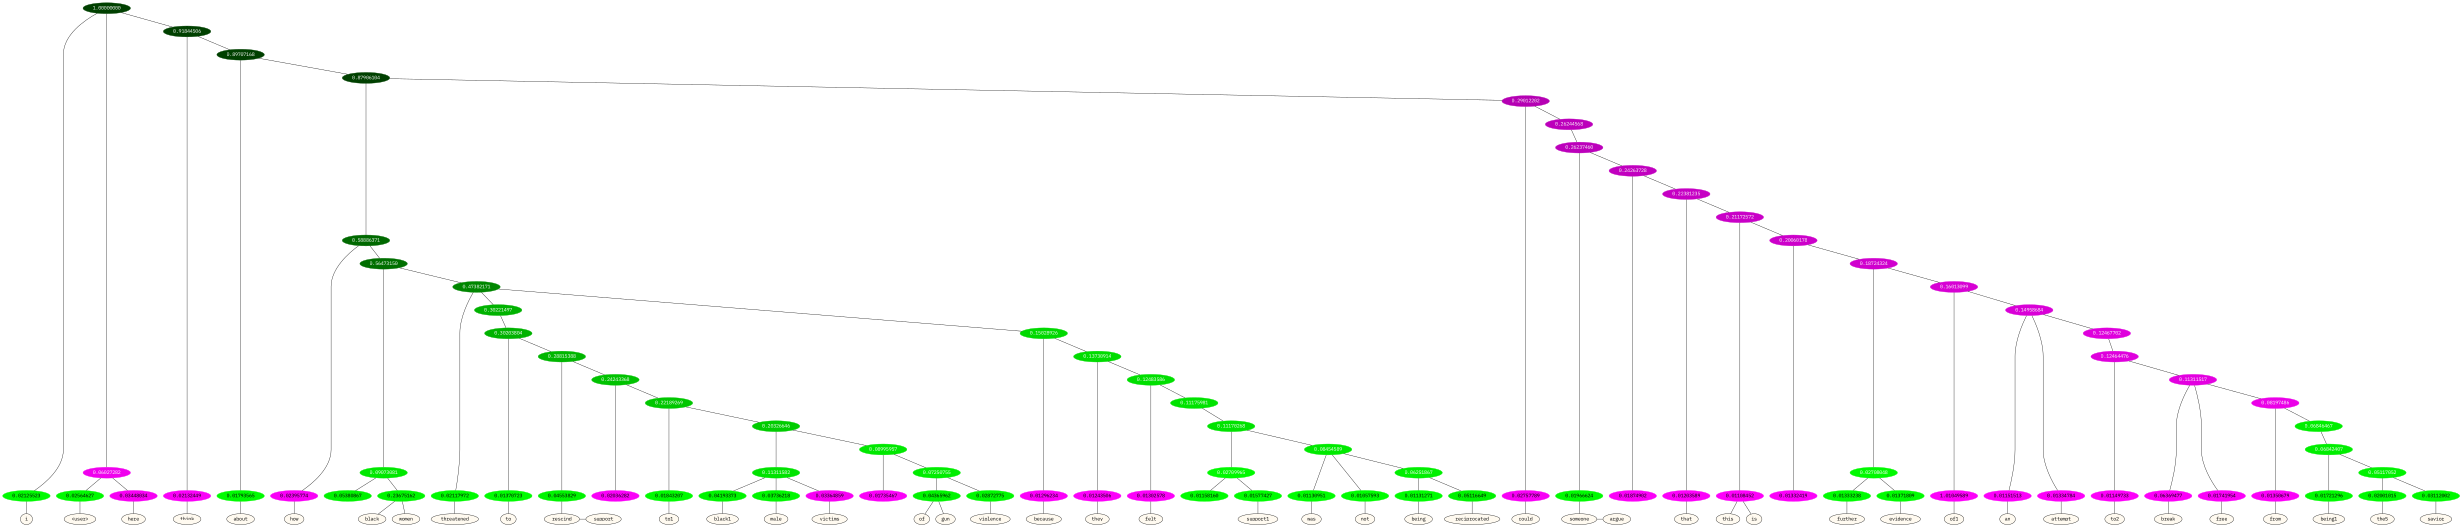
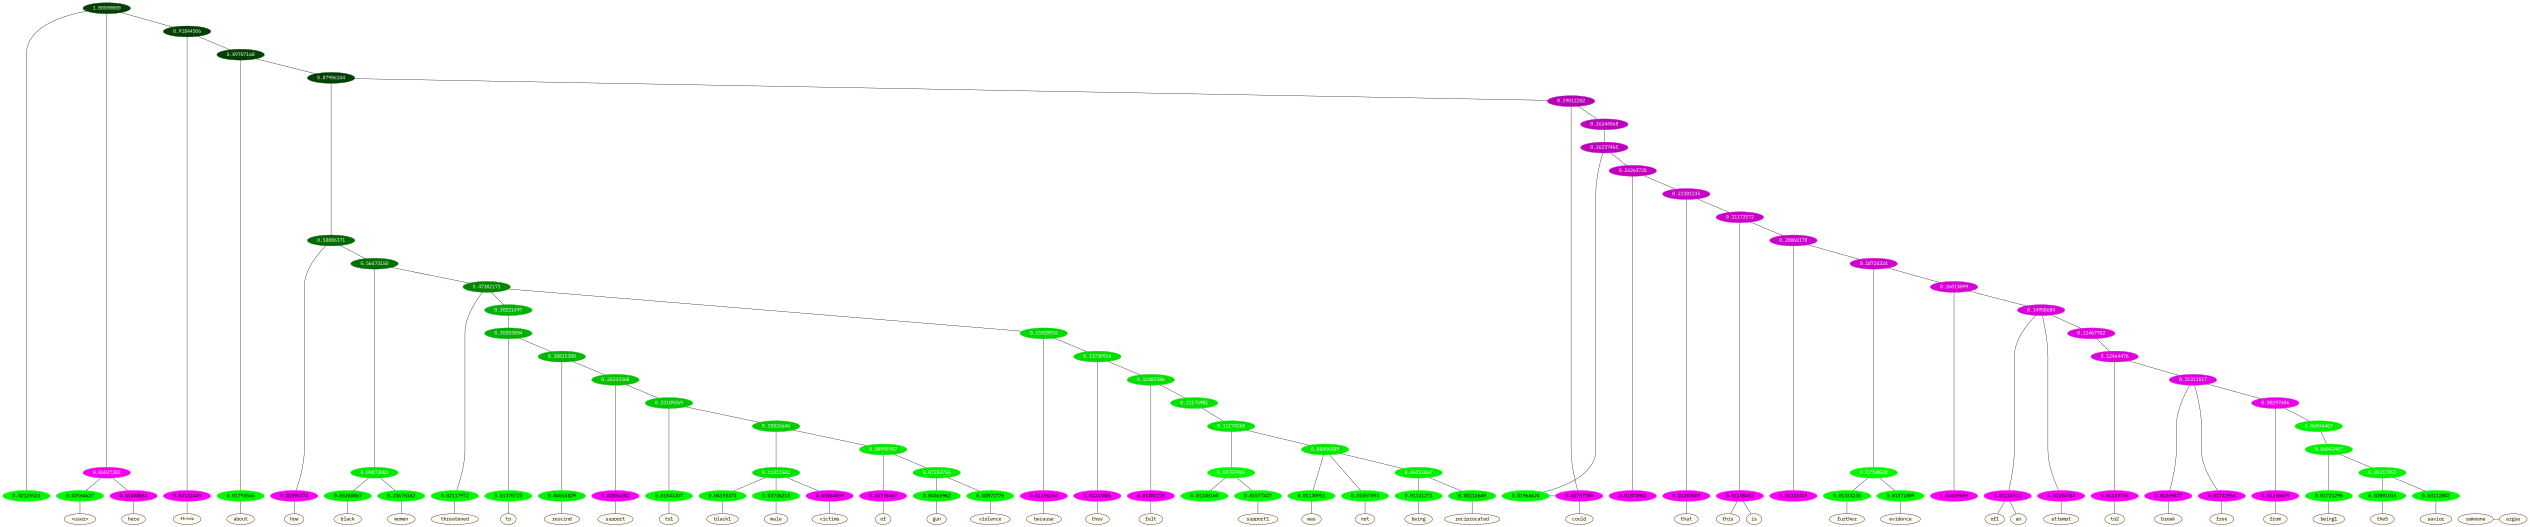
  graph {
    fontname="IBM Plex Mono"
    node [color=black fontname="IBM Plex Mono" format=png nodesep=0.001 ordering=out overlap_scaling=0.01 ranksep=0.001 style=filled fontcolor=black]
    edge [fontname="IBM Plex Mono"]
    n1 [fillcolor=floralwhite height=0.15 label="\<user\>" style="filled,solid" width=0.15 fontcolor=""]
    n2 [fillcolor=floralwhite height=0.15 label=here style="filled,solid" width=0.15 fontcolor=""]
-   n3 [fillcolor=floralwhite height=0.15 label=i style="filled,solid" width=0.15 fontcolor=""]
    n4 [fillcolor=floralwhite height=0.15 label=think style="filled,solid" width=0.15 fontcolor=""]
    n5 [fillcolor=floralwhite height=0.15 label=about style="filled,solid" width=0.15 fontcolor=""]
    n6 [fillcolor=floralwhite height=0.15 label=how style="filled,solid" width=0.15 fontcolor=""]
    n7 [fillcolor=floralwhite height=0.15 label=black style="filled,solid" width=0.15 fontcolor=""]
    n8 [fillcolor=floralwhite height=0.15 label=women style="filled,solid" width=0.15 fontcolor=""]
    n9 [fillcolor=floralwhite height=0.15 label=threatened style="filled,solid" width=0.15 fontcolor=""]
    n10 [fillcolor=floralwhite height=0.15 label=to style="filled,solid" width=0.15 fontcolor=""]
    n11 [fillcolor=floralwhite height=0.15 label=rescind style="filled,solid" width=0.15 fontcolor=""]
    n12 [fillcolor=floralwhite height=0.15 label=support style="filled,solid" width=0.15 fontcolor=""]
    n13 [fillcolor=floralwhite height=0.15 label=to1 style="filled,solid" width=0.15 fontcolor=""]
    n14 [fillcolor=floralwhite height=0.15 label=black1 style="filled,solid" width=0.15 fontcolor=""]
    n15 [fillcolor=floralwhite height=0.15 label=male style="filled,solid" width=0.15 fontcolor=""]
    n16 [fillcolor=floralwhite height=0.15 label=victims style="filled,solid" width=0.15 fontcolor=""]
    n17 [fillcolor=floralwhite height=0.15 label=of style="filled,solid" width=0.15 fontcolor=""]
    n18 [fillcolor=floralwhite height=0.15 label=gun style="filled,solid" width=0.15 fontcolor=""]
    n19 [fillcolor=floralwhite height=0.15 label=violence style="filled,solid" width=0.15 fontcolor=""]
    n20 [fillcolor=floralwhite height=0.15 label=because style="filled,solid" width=0.15 fontcolor=""]
    n21 [fillcolor=floralwhite height=0.15 label=they style="filled,solid" width=0.15 fontcolor=""]
    n22 [fillcolor=floralwhite height=0.15 label=felt style="filled,solid" width=0.15 fontcolor=""]
    n23 [fillcolor=floralwhite height=0.15 label=support1 style="filled,solid" width=0.15 fontcolor=""]
    n24 [fillcolor=floralwhite height=0.15 label=was style="filled,solid" width=0.15 fontcolor=""]
    n25 [fillcolor=floralwhite height=0.15 label=not style="filled,solid" width=0.15 fontcolor=""]
    n26 [fillcolor=floralwhite height=0.15 label=being style="filled,solid" width=0.15 fontcolor=""]
    n27 [fillcolor=floralwhite height=0.15 label=reciprocated style="filled,solid" width=0.15 fontcolor=""]
    n28 [fillcolor=floralwhite height=0.15 label=could style="filled,solid" width=0.15 fontcolor=""]
    n29 [fillcolor=floralwhite height=0.15 label=someone style="filled,solid" width=0.15 fontcolor=""]
    n30 [fillcolor=floralwhite height=0.15 label=argue style="filled,solid" width=0.15 fontcolor=""]
    n31 [fillcolor=floralwhite height=0.15 label=that style="filled,solid" width=0.15 fontcolor=""]
    n32 [fillcolor=floralwhite height=0.15 label=this style="filled,solid" width=0.15 fontcolor=""]
    n33 [fillcolor=floralwhite height=0.15 label=is style="filled,solid" width=0.15 fontcolor=""]
    n34 [fillcolor=floralwhite height=0.15 label=further style="filled,solid" width=0.15 fontcolor=""]
    n35 [fillcolor=floralwhite height=0.15 label=evidence style="filled,solid" width=0.15 fontcolor=""]
    n36 [fillcolor=floralwhite height=0.15 label=of1 style="filled,solid" width=0.15 fontcolor=""]
    n37 [fillcolor=floralwhite height=0.15 label=an style="filled,solid" width=0.15 fontcolor=""]
    n38 [fillcolor=floralwhite height=0.15 label=attempt style="filled,solid" width=0.15 fontcolor=""]
    n39 [fillcolor=floralwhite height=0.15 label=to2 style="filled,solid" width=0.15 fontcolor=""]
    n40 [fillcolor=floralwhite height=0.15 label=break style="filled,solid" width=0.15 fontcolor=""]
    n41 [fillcolor=floralwhite height=0.15 label=free style="filled,solid" width=0.15 fontcolor=""]
    n42 [fillcolor=floralwhite height=0.15 label=from style="filled,solid" width=0.15 fontcolor=""]
    n43 [fillcolor=floralwhite height=0.15 label=being1 style="filled,solid" width=0.15 fontcolor=""]
    n44 [fillcolor=floralwhite height=0.15 label=the5 style="filled,solid" width=0.15 fontcolor=""]
    n45 [fillcolor=floralwhite height=0.15 label=savior style="filled,solid" width=0.15 fontcolor=""]
    n46 [color="0.334 1.000 0.974" height=0.15 label=0.02564627 width=0.15]
    n47 [color="0.835 1.000 0.966" height=0.15 label=0.03448034 width=0.15]
    n48 [color="0.334 1.000 0.979" height=0.15 label=0.02125523 width=0.15]
    n49 [color="0.835 1.000 0.979" height=0.15 label=0.02132449 width=0.15]
    n50 [color="0.334 1.000 0.982" height=0.15 label=0.01793565 width=0.15]
    n51 [color="0.835 1.000 0.976" height=0.15 label=0.02395774 width=0.15]
    n52 [color="0.334 1.000 0.946" height=0.15 label=0.05380867 width=0.15]
    n53 [color="0.334 1.000 0.963" height=0.15 label=0.23675162 width=0.15]
    n54 [color="0.334 1.000 0.979" height=0.15 label=0.02117972 width=0.15]
    n55 [color="0.334 1.000 0.986" height=0.15 label=0.01370723 width=0.15]
    n56 [color="0.334 1.000 0.954" height=0.15 label=0.04553829 width=0.15]
    n57 [color="0.835 1.000 0.980" height=0.15 label=0.02036282 width=0.15]
    n58 [color="0.334 1.000 0.982" height=0.15 label=0.01843207 width=0.15]
    n59 [color="0.334 1.000 0.958" height=0.15 label=0.04193373 width=0.15]
    n60 [color="0.334 1.000 0.963" height=0.15 label=0.03736218 width=0.15]
    n61 [color="0.835 1.000 0.966" height=0.15 label=0.03364859 width=0.15]
    n62 [color="0.835 1.000 0.983" height=0.15 label=0.01735467 width=0.15]
    n63 [color="0.334 1.000 0.956" height=0.15 label=0.04365962 width=0.15]
    n64 [color="0.334 1.000 0.971" height=0.15 label=0.02872775 width=0.15]
    n65 [color="0.835 1.000 0.987" height=0.15 label=0.01296234 width=0.15]
    n66 [color="0.835 1.000 0.988" height=0.15 label=0.01243506 width=0.15]
-   n67 [color="0.835 1.000 0.987" height=0.15 label=0.01302578 width=0.15]
+   n67 [color="0.835 1.000 0.987" height=0.15 label=0.01302178 width=0.15]
    n68 [color="0.334 1.000 0.988" height=0.15 label=0.01158160 width=0.15]
    n69 [color="0.334 1.000 0.985" height=0.15 label=0.01577427 width=0.15]
    n70 [color="0.334 1.000 0.989" height=0.15 label=0.01130951 width=0.15]
    n71 [color="0.334 1.000 0.989" height=0.15 label=0.01057593 width=0.15]
    n72 [color="0.334 1.000 0.989" height=0.15 label=0.01131271 width=0.15]
    n73 [color="0.334 1.000 0.949" height=0.15 label=0.05116649 width=0.15]
    n74 [color="0.835 1.000 0.972" height=0.15 label=0.02757789 width=0.15]
    n75 [color="0.334 1.000 0.980" height=0.15 label=0.01966624 width=0.15]
    n76 [color="0.835 1.000 0.981" height=0.15 label=0.01874902 width=0.15]
    n77 [color="0.835 1.000 0.988" height=0.15 label=0.01203589 width=0.15]
    n78 [color="0.835 1.000 0.989" height=0.15 label=0.01108452 width=0.15]
    n79 [color="0.835 1.000 0.987" height=0.15 label=0.01332419 width=0.15]
    n80 [color="0.334 1.000 0.987" height=0.15 label=0.01333238 width=0.15]
    n81 [color="0.334 1.000 0.986" height=0.15 label=0.01371809 width=0.15]
    n82 [color="0.835 1.000 0.990" height=0.15 label=1.01049589 width=0.15]
    n83 [color="0.835 1.000 0.988" height=0.15 label=0.01151513 width=0.15]
    n84 [color="0.835 1.000 0.987" height=0.15 label=0.01334784 width=0.15]
    n85 [color="0.835 1.000 0.989" height=0.15 label=0.01149733 width=0.15]
-   n86 [color="0.835 1.000 0.986" height=0.15 label=0.06369477 width=0.15]
+   n86 [color="0.835 1.000 0.986" height=0.15 label=0.01369477 width=0.15]
    n87 [color="0.835 1.000 0.983" height=0.15 label=0.01741954 width=0.15]
    n88 [color="0.835 1.000 0.986" height=0.15 label=0.01350679 width=0.15]
    n89 [color="0.334 1.000 0.983" height=0.15 label=0.01721296 width=0.15]
    n90 [color="0.334 1.000 0.980" height=0.15 label=0.02001015 width=0.15]
    n91 [color="0.334 1.000 0.969" height=0.15 label=0.03112002 width=0.15]
    n92 [color="0.334 1.000 0.250" fontcolor=grey99 height=0.15 label=1.00000000 width=0.15]
    n93 [color="0.835 1.000 0.940" fontcolor=grey99 height=0.15 label=0.06027282 width=0.15]
    n94 [color="0.334 1.000 0.250" fontcolor=grey99 height=0.15 label=0.91844506 width=0.15]
    n95 [color="0.334 1.000 0.250" fontcolor=grey99 height=0.15 label=0.89707168 width=0.15]
    n96 [color="0.334 1.000 0.250" fontcolor=grey99 height=0.15 label=0.87906104 width=0.15]
    n97 [color="0.334 1.000 0.411" fontcolor=grey99 height=0.15 label=0.58886371 width=0.15]
    n98 [color="0.835 1.000 0.710" fontcolor=grey99 height=0.15 label=0.29012202 width=0.15]
    n99 [color="0.334 1.000 0.435" fontcolor=grey99 height=0.15 label=0.56473150 width=0.15]
    n100 [color="0.835 1.000 0.738" fontcolor=grey99 height=0.15 label=0.26244568 width=0.15]
    n101 [color="0.334 1.000 0.909" fontcolor=grey99 height=0.15 label=0.09073081 width=0.15]
    n102 [color="0.334 1.000 0.526" fontcolor=grey99 height=0.15 label=0.47382171 width=0.15]
    n103 [color="0.835 1.000 0.738" fontcolor=grey99 height=0.15 label=0.26237460 width=0.15]
    n104 [color="0.334 1.000 0.698" fontcolor=grey99 height=0.15 label=0.30221497 width=0.15]
    n105 [color="0.334 1.000 0.850" fontcolor=grey99 height=0.15 label=0.15028926 width=0.15]
    n106 [color="0.835 1.000 0.757" fontcolor=grey99 height=0.15 label=0.24263728 width=0.15]
    n107 [color="0.334 1.000 0.698" fontcolor=grey99 height=0.15 label=0.30203804 width=0.15]
    n108 [color="0.334 1.000 0.863" fontcolor=grey99 height=0.15 label=0.13730914 width=0.15]
    n109 [color="0.835 1.000 0.776" fontcolor=grey99 height=0.15 label=0.22381235 width=0.15]
    n110 [color="0.334 1.000 0.712" fontcolor=grey99 height=0.15 label=0.28815388 width=0.15]
    n111 [color="0.334 1.000 0.875" fontcolor=grey99 height=0.15 label=0.12483586 width=0.15]
    n112 [color="0.835 1.000 0.788" fontcolor=grey99 height=0.15 label=0.21172572 width=0.15]
    n113 [color="0.334 1.000 0.758" fontcolor=grey99 height=0.15 label=0.24243368 width=0.15]
    n114 [color="0.334 1.000 0.888" fontcolor=grey99 height=0.15 label=0.11175981 width=0.15]
    n115 [color="0.835 1.000 0.799" fontcolor=grey99 height=0.15 label=0.20060178 width=0.15]
    n116 [color="0.334 1.000 0.778" fontcolor=grey99 height=0.15 label=0.22189269 width=0.15]
    n117 [color="0.334 1.000 0.888" fontcolor=grey99 height=0.15 label=0.11170268 width=0.15]
    n118 [color="0.835 1.000 0.813" fontcolor=grey99 height=0.15 label=0.18724324 width=0.15]
    n119 [color="0.334 1.000 0.797" fontcolor=grey99 height=0.15 label=0.20326646 width=0.15]
    n120 [color="0.334 1.000 0.973" fontcolor=grey99 height=0.15 label=0.02709965 width=0.15]
    n121 [color="0.334 1.000 0.915" fontcolor=grey99 height=0.15 label=0.08454589 width=0.15]
    n122 [color="0.334 1.000 0.973" fontcolor=grey99 height=0.15 label=0.02708048 width=0.15]
    n123 [color="0.835 1.000 0.840" fontcolor=grey99 height=0.15 label=0.16013099 width=0.15]
    n124 [color="0.334 1.000 0.887" fontcolor=grey99 height=0.15 label=0.11311582 width=0.15]
    n125 [color="0.334 1.000 0.910" fontcolor=grey99 height=0.15 label=0.08995957 width=0.15]
    n126 [color="0.334 1.000 0.937" fontcolor=grey99 height=0.15 label=0.06251867 width=0.15]
    n127 [color="0.835 1.000 0.850" fontcolor=grey99 height=0.15 label=0.14958684 width=0.15]
    n128 [color="0.334 1.000 0.927" fontcolor=grey99 height=0.15 label=0.07250755 width=0.15]
    n129 [color="0.835 1.000 0.875" fontcolor=grey99 height=0.15 label=0.12467702 width=0.15]
    n130 [color="0.835 1.000 0.875" fontcolor=grey99 height=0.15 label=0.12464476 width=0.15]
    n131 [color="0.835 1.000 0.887" fontcolor=grey99 height=0.15 label=0.11311517 width=0.15]
    n132 [color="0.835 1.000 0.918" fontcolor=grey99 height=0.15 label=0.08197486 width=0.15]
    n133 [color="0.334 1.000 0.932" fontcolor=grey99 height=0.15 label=0.06846467 width=0.15]
    n134 [color="0.334 1.000 0.932" fontcolor=grey99 height=0.15 label=0.06842407 width=0.15]
    n135 [color="0.334 1.000 0.949" fontcolor=grey99 height=0.15 label=0.05117052 width=0.15]
    subgraph sub_1 {
      rank=same
      n1
      n2
-     n3
      n4
      n5
      n6
      n7
      n8
      n9
      n10
      n11
      n12
      n13
      n14
      n15
      n16
      n17
      n18
      n19
      n20
      n21
      n22
      n23
      n24
      n25
      n26
      n27
      n28
      n29
      n30
      n31
      n32
      n33
      n34
      n35
      n36
      n37
      n38
      n39
      n40
      n41
      n42
      n43
      n44
      n45
    }
    subgraph sub_2 {
      rank=same
      n46
      n47
      n48
      n49
      n50
      n51
      n52
      n53
      n54
      n55
      n56
      n57
      n58
      n59
      n60
      n61
      n62
      n63
      n64
      n65
      n66
      n67
      n68
      n69
      n70
      n71
      n72
      n73
      n74
      n75
      n76
      n77
      n78
      n79
      n80
      n81
      n82
      n83
      n84
      n85
      n86
      n87
      n88
      n89
      n90
      n91
    }
    n29 -- n30
    n46 -- n1
    n47 -- n2
-   n48 -- n3
    n49 -- n4
    n50 -- n5
    n51 -- n6
-   n53 -- n7
+   n52 -- n7
    n53 -- n8
    n54 -- n9
    n55 -- n10
    n56 -- n11
-   n11 -- n12
+   n57 -- n12
    n58 -- n13
    n59 -- n14
    n60 -- n15
    n61 -- n16
-   n63 -- n17
+   n62 -- n17
    n63 -- n18
    n64 -- n19
    n65 -- n20
    n66 -- n21
    n67 -- n22
    n69 -- n23
    n70 -- n24
    n71 -- n25
    n72 -- n26
    n73 -- n27
    n74 -- n28
-   n75 -- n29
+   n75 -- n74
    n77 -- n31
    n78 -- n32
    n78 -- n33
    n80 -- n34
    n81 -- n35
-   n82 -- n36
+   n83 -- n36
    n83 -- n37
    n84 -- n38
    n85 -- n39
    n86 -- n40
    n87 -- n41
    n88 -- n42
    n89 -- n43
    n90 -- n44
    n91 -- n45
    n92 -- n48
    n92 -- n93
    n92 -- n94
    n93 -- n46
    n93 -- n47
    n94 -- n49
    n94 -- n95
    n95 -- n50
    n95 -- n96
    n96 -- n97
    n96 -- n98
    n97 -- n51
    n97 -- n99
    n98 -- n74
    n98 -- n100
    n99 -- n101
    n99 -- n102
    n100 -- n103
    n101 -- n52
    n101 -- n53
    n102 -- n54
    n102 -- n104
    n102 -- n105
    n103 -- n75
    n103 -- n106
    n104 -- n107
    n105 -- n65
    n105 -- n108
    n106 -- n76
    n106 -- n109
    n107 -- n55
    n107 -- n110
    n108 -- n66
    n108 -- n111
    n109 -- n77
    n109 -- n112
    n110 -- n56
    n110 -- n113
    n111 -- n67
    n111 -- n114
    n112 -- n78
    n112 -- n115
    n113 -- n57
    n113 -- n116
    n114 -- n117
    n115 -- n79
    n115 -- n118
    n116 -- n58
    n116 -- n119
    n117 -- n120
    n117 -- n121
    n118 -- n122
    n118 -- n123
    n119 -- n124
    n119 -- n125
    n120 -- n68
    n120 -- n69
    n121 -- n70
    n121 -- n71
    n121 -- n126
    n122 -- n80
    n122 -- n81
    n123 -- n82
    n123 -- n127
    n124 -- n59
    n124 -- n60
    n124 -- n61
    n125 -- n62
    n125 -- n128
    n126 -- n72
    n126 -- n73
    n127 -- n83
    n127 -- n84
    n127 -- n129
    n128 -- n63
    n128 -- n64
    n129 -- n130
    n130 -- n85
    n130 -- n131
    n131 -- n86
    n131 -- n87
    n131 -- n132
    n132 -- n88
    n132 -- n133
    n133 -- n134
    n134 -- n89
    n134 -- n135
    n135 -- n90
    n135 -- n91
  }
